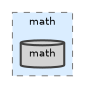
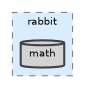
  digraph {
    compound=true
    n1 [color=grey25 fillcolor=lightgrey fontname=Helvetica fontsize=10 height=0.2 label=math shape=cylinder style="filled,bold" width=0.4]
    subgraph cluster_1 {
      bgcolor="#daedff"
      fontname=Helvetica
      fontsize=10
-     label=math
+     label=rabbit
      pencolor=grey50
      style="filled,dashed"
      n1
    }
  }
